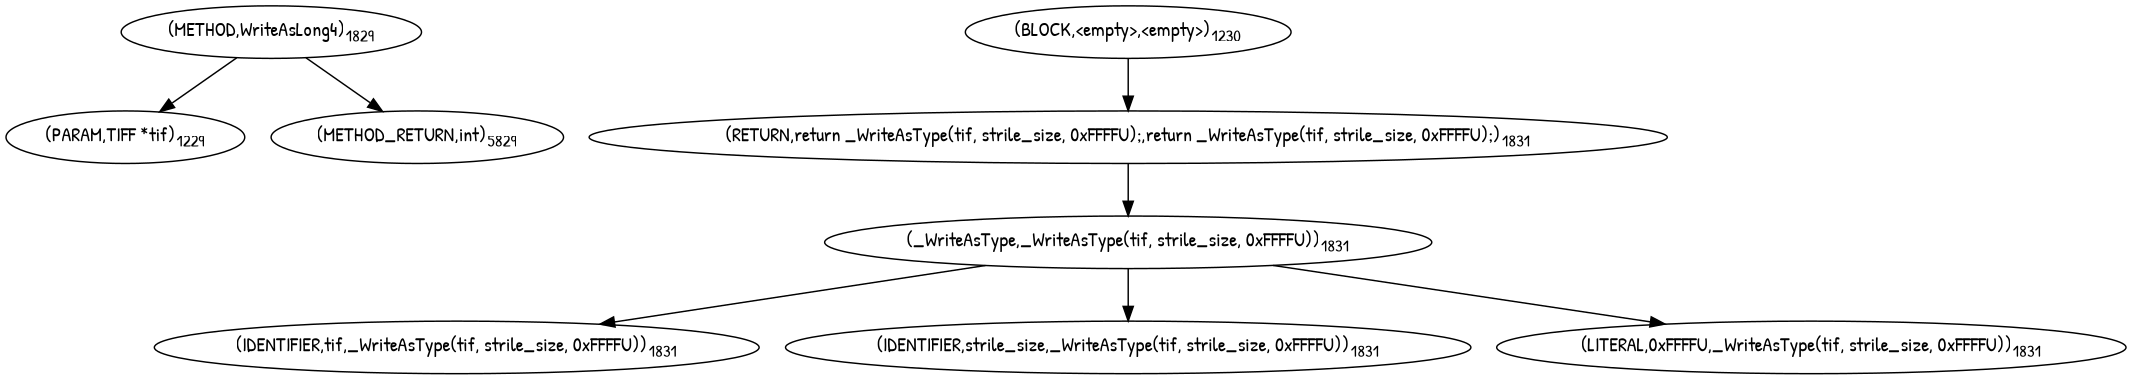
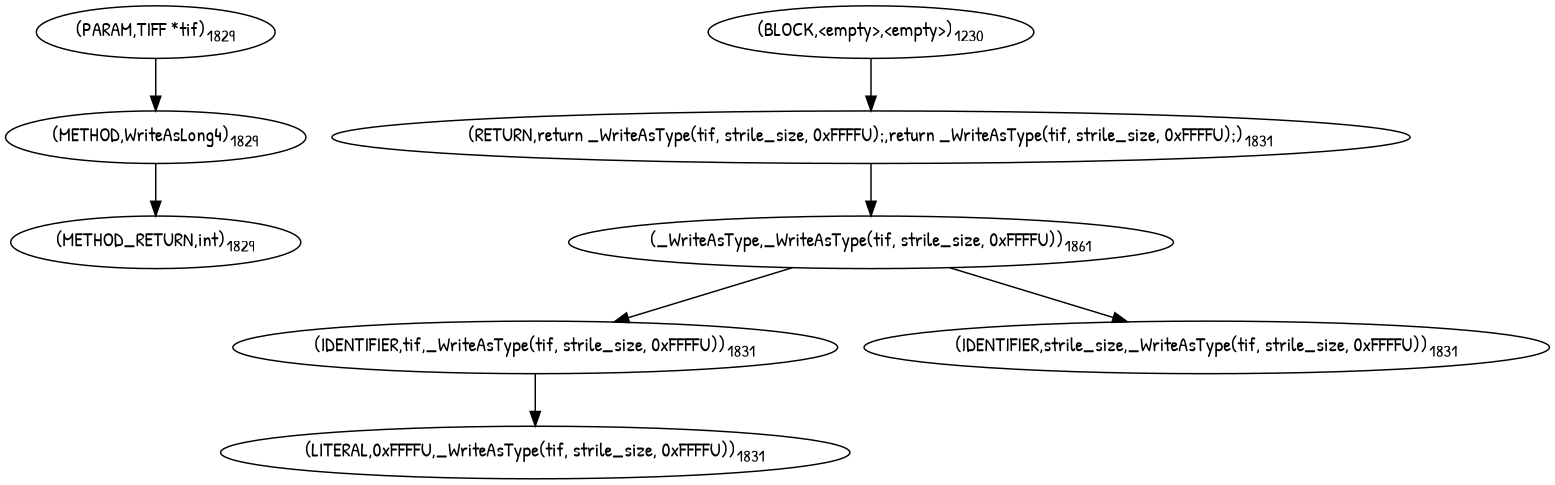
  digraph {
    fontname="Patrick Hand"
    node [fontname="Patrick Hand"]
    edge [fontname="Patrick Hand"]
    n1 [label=<(METHOD,WriteAsLong4)<SUB>1829</SUB>>]
-   n2 [label=<(PARAM,TIFF *tif)<SUB>1229</SUB>>]
-   n3 [label=<(METHOD_RETURN,int)<SUB>5829</SUB>>]
+   n2 [label=<(PARAM,TIFF *tif)<SUB>1829</SUB>>]
+   n3 [label=<(METHOD_RETURN,int)<SUB>1829</SUB>>]
    n4 [label=<(BLOCK,&lt;empty&gt;,&lt;empty&gt;)<SUB>1230</SUB>>]
    n5 [label=<(RETURN,return _WriteAsType(tif, strile_size, 0xFFFFU);,return _WriteAsType(tif, strile_size, 0xFFFFU);)<SUB>1831</SUB>>]
-   n6 [label=<(_WriteAsType,_WriteAsType(tif, strile_size, 0xFFFFU))<SUB>1831</SUB>>]
+   n6 [label=<(_WriteAsType,_WriteAsType(tif, strile_size, 0xFFFFU))<SUB>1861</SUB>>]
    n7 [label=<(IDENTIFIER,tif,_WriteAsType(tif, strile_size, 0xFFFFU))<SUB>1831</SUB>>]
    n8 [label=<(IDENTIFIER,strile_size,_WriteAsType(tif, strile_size, 0xFFFFU))<SUB>1831</SUB>>]
    n9 [label=<(LITERAL,0xFFFFU,_WriteAsType(tif, strile_size, 0xFFFFU))<SUB>1831</SUB>>]
-   n1 -> n2
+   n2 -> n1
    n1 -> n3
    n4 -> n5
    n5 -> n6
    n6 -> n7
    n6 -> n8
-   n6 -> n9
+   n7 -> n9
  }
